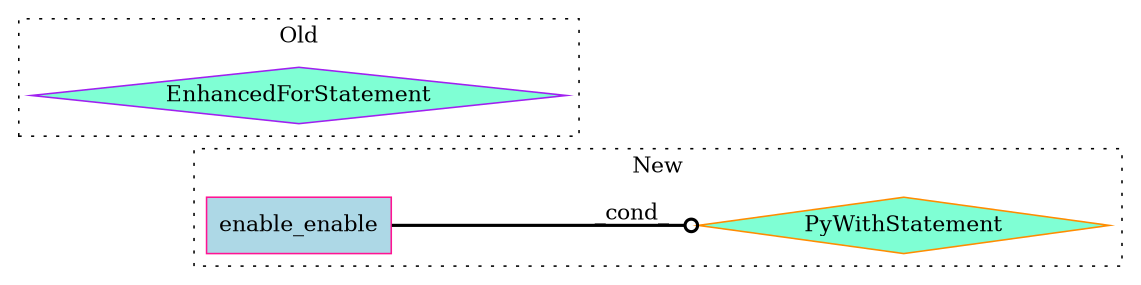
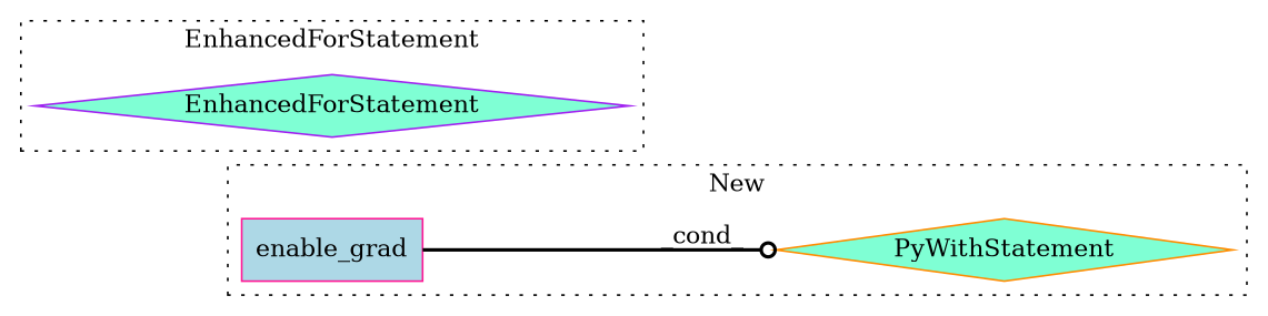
  digraph {
    rankdir=LR
    node [shape=diamond style=filled fillcolor=aquamarine]
-   n1 [a=32 l=13 label=enable_enable s=14003 shape=box fillcolor=lightblue color=deeppink]
+   n1 [a=32 l=13 label=enable_grad s=14003 shape=box fillcolor=lightblue color=deeppink]
    n2 [a=104 l="10,2" label=PyWithStatement s="13987,14016" color=darkorange]
    n3 [a=70 l="63,2" label=EnhancedForStatement s="15806,15897" color=purple]
    subgraph cluster_1 {
      label=New
      style=dotted
      n1
      n2
    }
    subgraph cluster_2 {
-     label=Old
+     label=EnhancedForStatement
      style=dotted
      n3
    }
    n1 -> n2 [label=_cond_ style=bold arrowhead=odot]
  }
